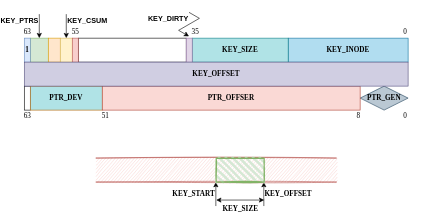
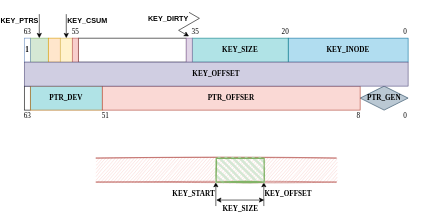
  <mxCell id="0" />
  <mxCell id="1" parent="0" />
  <mxCell id="2" value="" style="rounded=0;whiteSpace=wrap;html=1;sketch=0;fontFamily=Verdana;fontStyle=1;fontSize=12;" parent="1" vertex="1"><mxGeometry x="120" y="63" width="180" height="40" as="geometry" /></mxCell>
  <mxCell id="3" value="KEY_START" style="endArrow=classic;html=1;rounded=0;entryX=0;entryY=1;entryDx=0;entryDy=0;align=right;sketch=0;fontFamily=Verdana;fontStyle=1;fontSize=12;" parent="1" edge="1"><mxGeometry width="50" height="50" relative="1" as="geometry"><mxPoint x="349.43" y="343" as="sourcePoint" /><mxPoint x="349.43" y="303" as="targetPoint" /></mxGeometry></mxCell>
  <mxCell id="4" value="&lt;div style=&quot;font-size: 12px;&quot;&gt;KEY_OFFSET&lt;/div&gt;" style="endArrow=classic;html=1;rounded=0;entryX=1;entryY=1;entryDx=0;entryDy=0;align=left;sketch=0;fontFamily=Verdana;fontStyle=1;fontSize=12;" parent="1" edge="1"><mxGeometry width="50" height="50" relative="1" as="geometry"><mxPoint x="429.43" y="343" as="sourcePoint" /><mxPoint x="429.43" y="303" as="targetPoint" /></mxGeometry></mxCell>
  <mxCell id="5" value="KEY_SIZE" style="endArrow=classic;startArrow=classic;html=1;rounded=0;labelBackgroundColor=#ffffff;elbow=vertical;align=center;sketch=0;fontFamily=Verdana;verticalAlign=top;fontStyle=1;fontSize=12;labelPosition=center;verticalLabelPosition=bottom;" parent="1" edge="1"><mxGeometry width="50" height="50" relative="1" as="geometry"><mxPoint x="430" y="333" as="sourcePoint" /><mxPoint x="350" y="333" as="targetPoint" /></mxGeometry></mxCell>
  <mxCell id="6" value="KEY_INODE" style="rounded=0;whiteSpace=wrap;html=1;sketch=0;fillColor=#b1ddf0;strokeColor=#10739e;fontFamily=Verdana;fontStyle=1;fontSize=12;" parent="1" vertex="1"><mxGeometry x="470" y="63" width="200" height="40" as="geometry" /></mxCell>
  <mxCell id="7" value="" style="shape=partialRectangle;whiteSpace=wrap;html=1;left=0;right=0;fillColor=#f8cecc;rounded=0;sketch=1;fontFamily=Verdana;strokeColor=#b85450;fontStyle=1" parent="1" vertex="1"><mxGeometry x="150" y="263" width="400" height="40" as="geometry" /></mxCell>
  <mxCell id="8" value="" style="rounded=0;whiteSpace=wrap;html=1;sketch=0;fillColor=#d5e8d4;strokeColor=#82b366;fontFamily=Verdana;fontStyle=1;fontSize=12;" parent="1" vertex="1"><mxGeometry x="40" y="63" width="30" height="40" as="geometry" /></mxCell>
  <mxCell id="9" value="0" style="text;html=1;resizable=0;autosize=1;align=center;verticalAlign=middle;points=[];fillColor=none;strokeColor=none;rounded=0;sketch=1;fontFamily=Verdana;" parent="1" vertex="1"><mxGeometry x="655" y="43" width="20" height="20" as="geometry" /></mxCell>
  <mxCell id="10" value="63" style="text;html=1;resizable=0;autosize=1;align=center;verticalAlign=middle;points=[];fillColor=none;strokeColor=none;rounded=0;sketch=1;fontFamily=Verdana;" parent="1" vertex="1"><mxGeometry x="20" y="43" width="30" height="20" as="geometry" /></mxCell>
+ <mxCell id="11" value="20" style="text;html=1;resizable=0;autosize=1;align=center;verticalAlign=middle;points=[];fillColor=none;strokeColor=none;rounded=0;sketch=1;fontFamily=Verdana;" parent="1" vertex="1"><mxGeometry x="450" y="43" width="30" height="20" as="geometry" /></mxCell>
  <mxCell id="12" value="" style="rounded=0;whiteSpace=wrap;html=1;strokeWidth=2;fillWeight=4;hachureGap=8;hachureAngle=45;fillColor=#d5e8d4;sketch=1;gradientDirection=south;strokeColor=#82b366;fontFamily=Verdana;fontStyle=1" parent="1" vertex="1"><mxGeometry x="350" y="263" width="80" height="40" as="geometry" /></mxCell>
  <mxCell id="13" value="KEY_SIZE" style="rounded=0;whiteSpace=wrap;html=1;sketch=0;fillColor=#b0e3e6;strokeColor=#0e8088;fontFamily=Verdana;fontStyle=1;fontSize=12;" parent="1" vertex="1"><mxGeometry x="310" y="63" width="160" height="40" as="geometry" /></mxCell>
  <mxCell id="14" value="" style="rounded=0;whiteSpace=wrap;html=1;sketch=0;fillColor=#ffe6cc;strokeColor=#d79b00;fontFamily=Verdana;fontStyle=1;fontSize=12;" parent="1" vertex="1"><mxGeometry x="70" y="63" width="20" height="40" as="geometry" /></mxCell>
  <mxCell id="15" value="" style="rounded=0;whiteSpace=wrap;html=1;sketch=0;fillColor=#fff2cc;strokeColor=#d6b656;fontFamily=Verdana;fontStyle=1;fontSize=12;" parent="1" vertex="1"><mxGeometry x="90" y="63" width="20" height="40" as="geometry" /></mxCell>
  <mxCell id="16" value="" style="rounded=0;whiteSpace=wrap;html=1;sketch=0;fillColor=#f8cecc;strokeColor=#b85450;fontFamily=Verdana;fontStyle=1;fontSize=12;" parent="1" vertex="1"><mxGeometry x="110" y="63" width="10" height="40" as="geometry" /></mxCell>
  <mxCell id="17" value="" style="rounded=0;whiteSpace=wrap;html=1;sketch=0;fillColor=#e1d5e7;strokeColor=#9673a6;fontFamily=Verdana;fontStyle=1;fontSize=12;" parent="1" vertex="1"><mxGeometry x="300" y="63" width="10" height="40" as="geometry" /></mxCell>
  <mxCell id="18" value="35" style="text;html=1;resizable=0;autosize=1;align=center;verticalAlign=middle;points=[];fillColor=none;strokeColor=none;rounded=0;sketch=1;fontFamily=Verdana;" parent="1" vertex="1"><mxGeometry x="300" y="43" width="30" height="20" as="geometry" /></mxCell>
  <mxCell id="19" value="55" style="text;html=1;resizable=0;autosize=1;align=center;verticalAlign=middle;points=[];fillColor=none;strokeColor=none;rounded=0;sketch=1;fontFamily=Verdana;" parent="1" vertex="1"><mxGeometry x="100" y="43" width="30" height="20" as="geometry" /></mxCell>
- <mxCell id="20" value="1" style="rounded=0;whiteSpace=wrap;html=1;sketch=0;fillColor=#dae8fc;strokeColor=#6c8ebf;fontFamily=Verdana;fontStyle=1;fontSize=12;" parent="1" vertex="1"><mxGeometry x="30" y="63" width="10" height="40" as="geometry" /></mxCell>
+ <mxCell id="20" value="1" style="rounded=0;whiteSpace=wrap;html=1;sketch=0;fillColor=#ffffff;strokeColor=#6c8ebf;fontFamily=Verdana;fontStyle=1;fontSize=12;" parent="1" vertex="1"><mxGeometry x="30" y="63" width="10" height="40" as="geometry" /></mxCell>
  <mxCell id="21" value="KEY_PTRS" style="endArrow=classic;html=1;rounded=0;fontSize=12;entryX=0.5;entryY=0;entryDx=0;entryDy=0;verticalAlign=bottom;labelPosition=left;verticalLabelPosition=top;align=right;fontStyle=1" parent="1" target="8" edge="1"><mxGeometry width="50" height="50" relative="1" as="geometry"><mxPoint x="55" y="23" as="sourcePoint" /><mxPoint x="90" y="-27" as="targetPoint" /></mxGeometry></mxCell>
  <mxCell id="22" value="KEY_CSUM" style="endArrow=classic;html=1;rounded=0;fontSize=12;labelPosition=right;verticalLabelPosition=top;align=left;verticalAlign=bottom;fontStyle=1" parent="1" edge="1"><mxGeometry width="50" height="50" relative="1" as="geometry"><mxPoint x="100" y="23" as="sourcePoint" /><mxPoint x="100" y="63" as="targetPoint" /></mxGeometry></mxCell>
  <mxCell id="23" value="KEY_DIRTY" style="endArrow=classic;html=1;rounded=0;fontSize=12;labelPosition=left;verticalLabelPosition=top;align=right;verticalAlign=bottom;fontStyle=1;edgeStyle=isometricEdgeStyle;elbow=vertical;" parent="1" edge="1"><mxGeometry width="50" height="50" relative="1" as="geometry"><mxPoint x="304.66" y="20" as="sourcePoint" /><mxPoint x="304.66" y="60" as="targetPoint" /></mxGeometry></mxCell>
  <mxCell id="24" value="PTR_GEN" style="rhombus;whiteSpace=wrap;html=1;sketch=0;fillColor=#bac8d3;strokeColor=#23445d;fontFamily=Verdana;fontStyle=1;fontSize=12;" vertex="1" parent="1"><mxGeometry x="590" y="143" width="80" height="40" as="geometry" /></mxCell>
  <mxCell id="25" value="" style="rounded=0;whiteSpace=wrap;html=1;sketch=0;fontFamily=Verdana;fontStyle=1;fontSize=12;" vertex="1" parent="1"><mxGeometry x="30" y="143" width="10" height="40" as="geometry" /></mxCell>
  <mxCell id="26" value="PTR_DEV" style="rounded=0;whiteSpace=wrap;html=1;sketch=0;fillColor=#b0e3e6;strokeColor=#b46504;fontFamily=Verdana;fontStyle=1;fontSize=12;" vertex="1" parent="1"><mxGeometry x="40" y="143" width="120" height="40" as="geometry" /></mxCell>
  <mxCell id="27" value="PTR_OFFSER" style="rounded=0;whiteSpace=wrap;html=1;sketch=0;fillColor=#fad9d5;strokeColor=#ae4132;fontFamily=Verdana;fontStyle=1;fontSize=12;" vertex="1" parent="1"><mxGeometry x="160" y="143" width="430" height="40" as="geometry" /></mxCell>
  <mxCell id="28" value="0" style="text;html=1;resizable=0;autosize=1;align=center;verticalAlign=middle;points=[];fillColor=none;strokeColor=none;rounded=0;sketch=1;fontFamily=Verdana;" vertex="1" parent="1"><mxGeometry x="655" y="183" width="20" height="20" as="geometry" /></mxCell>
  <mxCell id="29" value="8" style="text;html=1;resizable=0;autosize=1;align=center;verticalAlign=middle;points=[];fillColor=none;strokeColor=none;rounded=0;sketch=1;fontFamily=Verdana;" vertex="1" parent="1"><mxGeometry x="577" y="183" width="20" height="20" as="geometry" /></mxCell>
  <mxCell id="30" value="63" style="text;html=1;resizable=0;autosize=1;align=center;verticalAlign=middle;points=[];fillColor=none;strokeColor=none;rounded=0;sketch=1;fontFamily=Verdana;" vertex="1" parent="1"><mxGeometry x="20" y="183" width="30" height="20" as="geometry" /></mxCell>
  <mxCell id="31" value="51" style="text;html=1;resizable=0;autosize=1;align=center;verticalAlign=middle;points=[];fillColor=none;strokeColor=none;rounded=0;sketch=1;fontFamily=Verdana;" vertex="1" parent="1"><mxGeometry x="150" y="183" width="30" height="20" as="geometry" /></mxCell>
  <mxCell id="32" value="KEY_OFFSET" style="rounded=0;whiteSpace=wrap;html=1;sketch=0;fillColor=#d0cee2;strokeColor=#56517e;fontFamily=Verdana;fontStyle=1;fontSize=12;" parent="1" vertex="1"><mxGeometry x="30" y="103" width="640" height="40" as="geometry" /></mxCell>
